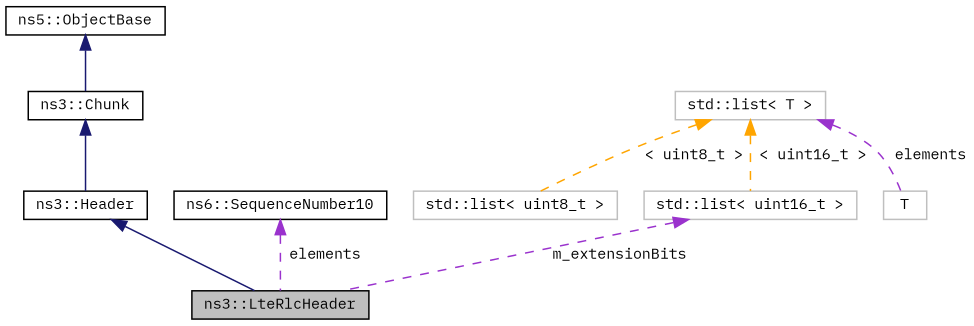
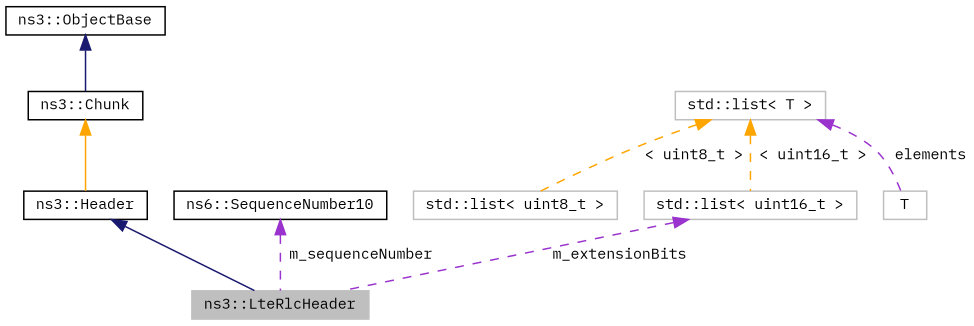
  digraph {
    fontname="IBM Plex Mono"
    node [color=black fillcolor=white fontname="IBM Plex Mono" fontsize=10 shape=record style=filled]
    edge [color=midnightblue dir=back fontname="IBM Plex Mono" fontsize=10 labelfontname=Helvetica labelfontsize=10 style=dashed]
-   n1 [fillcolor=grey75 fontcolor=black height=0.2 label="ns3::LteRlcHeader" width=0.4]
+   n1 [color=grey75 fillcolor=grey75 fontcolor=black height=0.2 label="ns3::LteRlcHeader" width=0.4]
    n2 [height=0.2 label="ns3::Header" width=0.4]
    n3 [height=0.2 label="ns3::Chunk" width=0.4]
-   n4 [height=0.2 label="ns5::ObjectBase" width=0.4]
+   n4 [height=0.2 label="ns3::ObjectBase" width=0.4]
    n5 [height=0.2 label="ns6::SequenceNumber10" width=0.4]
    n6 [color=grey75 height=0.2 label="std::list\< uint8_t \>" width=0.4]
    n7 [color=grey75 height=0.2 label="std::list\< T \>" width=0.4]
    n8 [color=grey75 height=0.2 label="std::list\< uint16_t \>" width=0.4]
    n9 [color=grey75 height=0.2 label=T width=0.4]
    n2 -> n1 [style=solid]
-   n3 -> n2 [style=solid]
+   n3 -> n2 [color=orange style=solid]
    n4 -> n3 [style=solid]
-   n5 -> n1 [color=darkorchid3 label=" elements"]
+   n5 -> n1 [color=darkorchid3 label=" m_sequenceNumber"]
    n7 -> n6 [color=orange label=" \< uint8_t \>"]
    n7 -> n8 [color=orange label=" \< uint16_t \>"]
    n7 -> n9 [color=darkorchid3 label=" elements"]
    n8 -> n1 [color=darkorchid3 label=" m_extensionBits"]
  }
